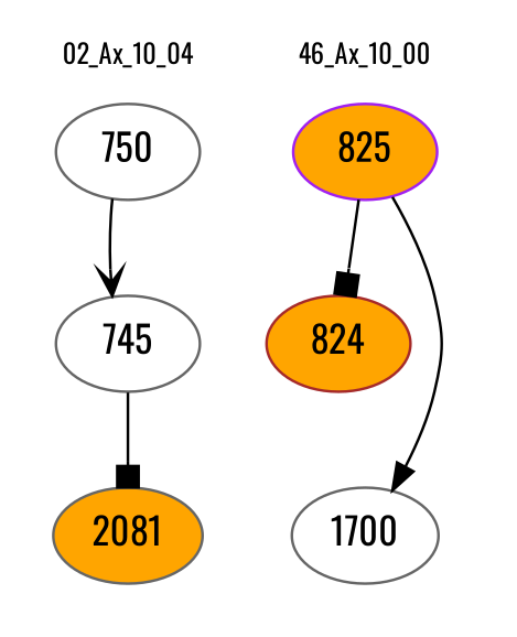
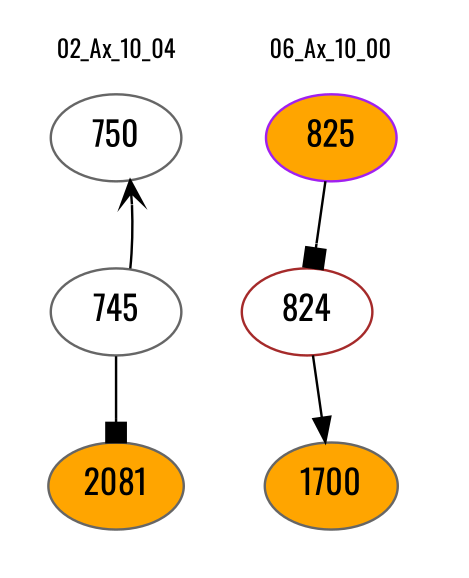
  digraph {
    fontname=Oswald
    node [color=gray40 fillcolor=white fontname=Oswald style=filled]
    edge [arrowhead=box color=black fontname=Oswald]
    n1 [label=750]
    n2 [label=745]
    n3 [fillcolor=orange label=2081]
    n4 [color=purple fillcolor=orange label=825]
-   n5 [color=brown fillcolor=orange label=824]
-   n6 [label=1700]
+   n5 [color=brown label=824]
+   n6 [fillcolor=orange label=1700]
    subgraph cluster_1 {
      color=white
      fontsize=10
      label="02_Ax_10_04"
      n1
      n2
      n3
    }
    subgraph cluster_2 {
      color=white
      fontsize=10
-     label="46_Ax_10_00"
+     label="06_Ax_10_00"
      n4
      n5
      n6
    }
-   n1 -> n2 [arrowhead=vee]
+   n2 -> n1 [arrowhead=vee]
    n2 -> n3
    n4 -> n5
-   n4 -> n6 [arrowhead=normal]
+   n5 -> n6 [arrowhead=normal]
  }
